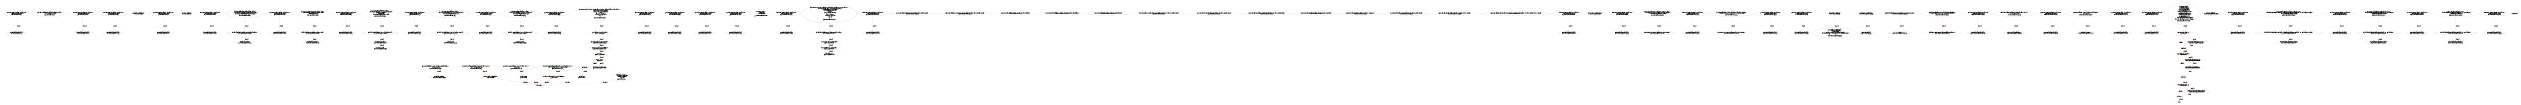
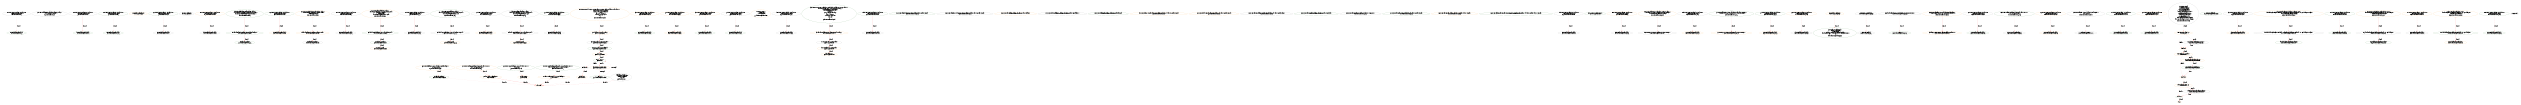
  digraph {
    fontname="DejaVu Sans"
    node [color=darkorange fontname="DejaVu Sans" type_label=expression_statement]
    edge [color=red controlflow_type=next_line edge_type=CFG_edge fontname="DejaVu Sans" style=dotted]
    n1 [color=gray40 label="2_ function bug_unchk_send8() payable public{\n      msg.sender.transfer(1 ether);}\n13-function_definition-3-4" method="bug_unchk_send8()" type_label=function_definition]
    n2 [color=darkgreen label="3_ msg.sender.transfer(1 ether);\n18-expression_statement-4-4" method="bug_unchk_send8()"]
    n3 [color=gray40 label="5_ function _setMetadata(bytes memory metadata) internal {\n        emit MetadataSet(metadata);\n    }\n34-function_definition-6-8" method="_setMetadata(bytes memory metadata)" type_label=function_definition]
    n4 [color=gray40 label="8_ function bug_unchk_send28() payable public{\n      msg.sender.transfer(1 ether);}\n46-function_definition-9-10" method="bug_unchk_send28()" type_label=function_definition]
    n5 [color=darkgreen label="9_ msg.sender.transfer(1 ether);\n51-expression_statement-10-10" method="bug_unchk_send28()"]
    n6 [color=darkgreen label="12_ function bug_unchk_send16() payable public{\n      msg.sender.transfer(1 ether);}\n64-function_definition-13-14" method="bug_unchk_send16()" type_label=function_definition]
    n7 [color=darkgreen label="13_ msg.sender.transfer(1 ether);\n69-expression_statement-14-14" method="bug_unchk_send16()"]
    n8 [label="14_ address private _operator;\n79-new_variable-15-15" type_label=new_variable]
    n9 [color=darkgreen label="15_ function bug_unchk_send24() payable public{\n      msg.sender.transfer(1 ether);}\n84-function_definition-16-17" method="bug_unchk_send24()" type_label=function_definition]
    n10 [color=gray40 label="16_ msg.sender.transfer(1 ether);\n89-expression_statement-17-17" method="bug_unchk_send24()"]
    n11 [color=gray40 label="17_ bool private _status;\n99-new_variable-18-18" type_label=new_variable]
    n12 [label="18_ function bug_unchk_send27() payable public{\n      msg.sender.transfer(1 ether);}\n104-function_definition-19-20" method="bug_unchk_send27()" type_label=function_definition]
    n13 [color=gray40 label="19_ msg.sender.transfer(1 ether);\n109-expression_statement-20-20" method="bug_unchk_send27()"]
    n14 [color=darkgreen label="21_ function _setOperator(address operator) internal {\n        require(_operator != operator, \"cannot set same operator\");\n        _operator = operator;\n        emit OperatorUpdated(operator, hasActiveOperator());\n    }\n129-function_definition-22-26" method="_setOperator(address operator)" type_label=function_definition]
    n15 [color=darkgreen label="22_ require(_operator != operator, \"cannot set same operator\");\n137-expression_statement-23-23" method="_setOperator(address operator)"]
    n16 [color=darkgreen label="23_ _operator = operator;\n147-expression_statement-24-24" method="_setOperator(address operator)"]
    n17 [color=darkgreen label="26_ function bug_unchk_send21() payable public{\n      msg.sender.transfer(1 ether);}\n158-function_definition-27-28" method="bug_unchk_send21()" type_label=function_definition]
    n18 [label="27_ msg.sender.transfer(1 ether);\n163-expression_statement-28-28" method="bug_unchk_send21()"]
    n19 [label="28_ function _transferOperator(address operator) internal {\n        require(_operator != address(0), \"operator not set\");\n        _setOperator(operator);\n    }\n173-function_definition-29-32" method="_transferOperator(address operator)" type_label=function_definition]
    n20 [label="29_ require(_operator != address(0), \"operator not set\");\n181-expression_statement-30-30" method="_transferOperator(address operator)"]
    n21 [color=gray40 label="30_ _setOperator(operator);\n193-expression_statement-31-31" method="_transferOperator(address operator)"]
    n22 [color=gray40 label="32_ function bug_unchk_send10() payable public{\n      msg.sender.transfer(1 ether);}\n198-function_definition-33-34" method="bug_unchk_send10()" type_label=function_definition]
    n23 [color=gray40 label="33_ msg.sender.transfer(1 ether);\n203-expression_statement-34-34" method="bug_unchk_send10()"]
    n24 [label="34_ function _renounceOperator() internal {\n        require(hasActiveOperator(), \"only when operator active\");\n        _operator = address(0);\n        _status = false;\n        emit OperatorUpdated(address(0), false);\n    }\n213-function_definition-35-40" method="_renounceOperator()" type_label=function_definition]
    n25 [color=darkgreen label="35_ require(hasActiveOperator(), \"only when operator active\");\n217-expression_statement-36-36" method="_renounceOperator()"]
    n26 [color=darkgreen label="36_ _operator = address(0);\n226-expression_statement-37-37" method="_renounceOperator()"]
    n27 [label="37_ _status = false;\n232-expression_statement-38-38" method="_renounceOperator()"]
    n28 [color=gray40 label="40_ function bug_unchk_send22() payable public{\n      msg.sender.transfer(1 ether);}\n246-function_definition-41-42" method="bug_unchk_send22()" type_label=function_definition]
    n29 [color=gray40 label="41_ msg.sender.transfer(1 ether);\n251-expression_statement-42-42" method="bug_unchk_send22()"]
    n30 [color=darkgreen label="42_ function _activateOperator() internal {\n        require(!hasActiveOperator(), \"only when operator not active\");\n        _status = true;\n        emit OperatorUpdated(_operator, true);\n    }\n261-function_definition-43-47" method="_activateOperator()" type_label=function_definition]
    n31 [color=gray40 label="43_ require(!hasActiveOperator(), \"only when operator not active\");\n265-expression_statement-44-44" method="_activateOperator()"]
    n32 [label="44_ _status = true;\n275-expression_statement-45-45" method="_activateOperator()"]
    n33 [color=gray40 label="47_ function bug_unchk_send12() payable public{\n      msg.sender.transfer(1 ether);}\n287-function_definition-48-49" method="bug_unchk_send12()" type_label=function_definition]
    n34 [label="48_ msg.sender.transfer(1 ether);\n292-expression_statement-49-49" method="bug_unchk_send12()"]
    n35 [color=gray40 label="49_ function _deactivateOperator() internal {\n        require(hasActiveOperator(), \"only when operator active\");\n        _status = false;\n        emit OperatorUpdated(_operator, false);\n    }\n302-function_definition-50-54" method="_deactivateOperator()" type_label=function_definition]
    n36 [color=gray40 label="50_ require(hasActiveOperator(), \"only when operator active\");\n306-expression_statement-51-51" method="_deactivateOperator()"]
    n37 [label="51_ _status = false;\n315-expression_statement-52-52" method="_deactivateOperator()"]
    n38 [color=darkgreen label="54_ function bug_unchk_send11() payable public{\n      msg.sender.transfer(1 ether);}\n327-function_definition-55-56" method="bug_unchk_send11()" type_label=function_definition]
    n39 [color=gray40 label="55_ msg.sender.transfer(1 ether);\n332-expression_statement-56-56" method="bug_unchk_send11()"]
    n40 [label="56_ function getOperator() public view returns (address operator) {\n        operator = _operator;\n    }\n342-function_definition-57-59" method="getOperator()" type_label=function_definition]
    n41 [color=darkgreen label="57_ operator = _operator;\n352-expression_statement-58-58" method="getOperator()"]
    n42 [label="59_ function bug_unchk_send1() payable public{\n      msg.sender.transfer(1 ether);}\n356-function_definition-60-61" method="bug_unchk_send1()" type_label=function_definition]
    n43 [color=darkgreen label="60_ msg.sender.transfer(1 ether);\n361-expression_statement-61-61" method="bug_unchk_send1()"]
    n44 [label="61_ function isOperator(address caller) public view returns (bool ok) {\n        return (caller == getOperator());\n    }\n371-function_definition-62-64" method="isOperator(address caller)" type_label=function_definition]
    n45 [label="62_ return (caller == getOperator());\n385-return-63-63" method="isOperator(address caller)" type_label=return]
    n46 [label="0_ exit_node" type_label=exit]
    n47 [label="64_ function bug_unchk_send2() payable public{\n      msg.sender.transfer(1 ether);}\n391-function_definition-65-66" method="bug_unchk_send2()" type_label=function_definition]
    n48 [label="65_ msg.sender.transfer(1 ether);\n396-expression_statement-66-66" method="bug_unchk_send2()"]
    n49 [color=darkgreen label="66_ function hasActiveOperator() public view returns (bool ok) {\n        return _status;\n    }\n406-function_definition-67-69" method="hasActiveOperator()" type_label=function_definition]
    n50 [label="67_ return _status;\n416-return-68-68" method="hasActiveOperator()" type_label=return]
    n51 [label="69_ function bug_unchk_send17() payable public{\n      msg.sender.transfer(1 ether);}\n418-function_definition-70-71" method="bug_unchk_send17()" type_label=function_definition]
    n52 [color=darkgreen label="70_ msg.sender.transfer(1 ether);\n423-expression_statement-71-71" method="bug_unchk_send17()"]
    n53 [color=darkgreen label="71_ function isActiveOperator(address caller) public view returns (bool ok) {\n        return (isOperator(caller) && hasActiveOperator());\n    }\n433-function_definition-72-74" method="isActiveOperator(address caller)" type_label=function_definition]
    n54 [label="72_ return (isOperator(caller) && hasActiveOperator());\n447-return-73-73" method="isActiveOperator(address caller)" type_label=return]
    n55 [color=gray40 label="74_ function bug_unchk_send3() payable public{\n      msg.sender.transfer(1 ether);}\n456-function_definition-75-76" method="bug_unchk_send3()" type_label=function_definition]
    n56 [color=darkgreen label="75_ msg.sender.transfer(1 ether);\n461-expression_statement-76-76" method="bug_unchk_send3()"]
    n57 [label="78_ struct MultiHash {\n        bytes32 hash;\n        uint8 hashFunction;\n        uint8 digestSize;\n    }\n474-expression_statement-79-83" method="MultiHash()"]
    n58 [label="83_ function _combineMultiHash(MultiHash memory multihash) internal pure returns (bytes memory) {\n        bytes memory out = new bytes(34);\n        out[0] = byte(multihash.hashFunction);\n        out[1] = byte(multihash.digestSize);\n        uint8 i;\n        for (i = 0; i < 32; i++) {\n          out[i+2] = multihash.hash[i];\n        }\n        return out;\n    }\n488-function_definition-84-93" method="_combineMultiHash(MultiHash memory multihash)" type_label=function_definition]
    n59 [label="84_ bytes memory out = new bytes(34);\n502-new_variable-85-85" method="_combineMultiHash(MultiHash memory multihash)" type_label=new_variable]
    n60 [color=gray40 label="85_ out[0] = byte(multihash.hashFunction);\n513-expression_statement-86-86" method="_combineMultiHash(MultiHash memory multihash)"]
    n61 [color=darkgreen label="86_ out[1] = byte(multihash.digestSize);\n523-expression_statement-87-87" method="_combineMultiHash(MultiHash memory multihash)"]
    n62 [label="87_ uint8 i;\n533-new_variable-88-88" method="_combineMultiHash(MultiHash memory multihash)" type_label=new_variable]
    n63 [color=darkgreen label="88_ for(i < 32;;i++)\n530-for-89-91" method="_combineMultiHash(MultiHash memory multihash)" type_label=for]
    n64 [color=gray40 label="88_ end_loop" method="_combineMultiHash(MultiHash memory multihash)" type_label=end_loop]
    n65 [label="89_ out[i+2] = multihash.hash[i];\n550-expression_statement-90-90" method="_combineMultiHash(MultiHash memory multihash)"]
    n66 [label="91_ return out;\n562-return-92-92" method="_combineMultiHash(MultiHash memory multihash)" type_label=return]
+   n67 [color=darkgreen label="88_ i++\n547-expression_statement-89-89" method="_combineMultiHash(MultiHash memory multihash)"]
    n68 [color=gray40 label="93_ function bug_unchk_send9() payable public{\n      msg.sender.transfer(1 ether);}\n564-function_definition-94-95" method="bug_unchk_send9()" type_label=function_definition]
    n69 [color=gray40 label="94_ msg.sender.transfer(1 ether);\n569-expression_statement-95-95" method="bug_unchk_send9()"]
    n70 [color=darkgreen label="95_ function _splitMultiHash(bytes memory source) internal pure returns (MultiHash memory) {\n        require(source.length == 34, \"length of source must be 34\");\n        uint8 hashFunction = uint8(source[0]);\n        uint8 digestSize = uint8(source[1]);\n        bytes32 hash;\n        assembly {\n          hash := mload(add(source, 34))\n        }\n        return (MultiHash({\n          hashFunction: hashFunction,\n          digestSize: digestSize,\n          hash: hash\n        }));\n    }\n579-function_definition-96-109" method="_splitMultiHash(bytes memory source)" type_label=function_definition]
    n71 [label="96_ require(source.length == 34, \"length of source must be 34\");\n593-expression_statement-97-97" method="_splitMultiHash(bytes memory source)"]
    n72 [color=gray40 label="97_ uint8 hashFunction = uint8(source[0]);\n605-new_variable-98-98" method="_splitMultiHash(bytes memory source)" type_label=new_variable]
    n73 [label="98_ uint8 digestSize = uint8(source[1]);\n615-new_variable-99-99" method="_splitMultiHash(bytes memory source)" type_label=new_variable]
    n74 [label="99_ bytes32 hash;\n625-new_variable-100-100" method="_splitMultiHash(bytes memory source)" type_label=new_variable]
    n75 [color=gray40 label="103_ return (MultiHash({\n          hashFunction: hashFunction,\n          digestSize: digestSize,\n          hash: hash\n        }));\n643-return-104-108" method="_splitMultiHash(bytes memory source)" type_label=return]
    n76 [color=darkgreen label="109_ function bug_unchk_send25() payable public{\n      msg.sender.transfer(1 ether);}\n657-function_definition-110-111" method="bug_unchk_send25()" type_label=function_definition]
    n77 [color=gray40 label="110_ msg.sender.transfer(1 ether);\n662-expression_statement-111-111" method="bug_unchk_send25()"]
    n78 [color=darkgreen label="114_ function create(bytes calldata initData) external returns (address instance);\n693-function_definition-115-115" method="create(bytes calldata initData)" type_label=function_definition]
    n79 [color=gray40 label="115_ function createSalty(bytes calldata initData, bytes32 salt) external returns (address instance);\n705-function_definition-116-116" method="createSalty(bytes calldata initData,bytes32 salt)" type_label=function_definition]
    n80 [label="116_ function getInitSelector() external view returns (bytes4 initSelector);\n721-function_definition-117-117" method="getInitSelector()" type_label=function_definition]
    n81 [color=gray40 label="117_ function getInstanceRegistry() external view returns (address instanceRegistry);\n730-function_definition-118-118" method="getInstanceRegistry()" type_label=function_definition]
    n82 [color=darkgreen label="118_ function getTemplate() external view returns (address template);\n739-function_definition-119-119" method="getTemplate()" type_label=function_definition]
    n83 [label="119_ function getSaltyInstance(bytes calldata, bytes32 salt) external view returns (address instance);\n748-function_definition-120-120" method="getSaltyInstance(bytes calldata,bytes32 salt)" type_label=function_definition]
    n84 [label="120_ function getNextInstance(bytes calldata) external view returns (address instance);\n764-function_definition-121-121" method="getNextInstance(bytes calldata)" type_label=function_definition]
    n85 [color=gray40 label="121_ function getInstanceCreator(address instance) external view returns (address creator);\n776-function_definition-122-122" method="getInstanceCreator(address instance)" type_label=function_definition]
    n86 [color=darkgreen label="122_ function getInstanceType() external view returns (bytes4 instanceType);\n789-function_definition-123-123" method="getInstanceType()" type_label=function_definition]
    n87 [color=gray40 label="123_ function getInstanceCount() external view returns (uint256 count);\n798-function_definition-124-124" method="getInstanceCount()" type_label=function_definition]
    n88 [color=darkgreen label="124_ function getInstance(uint256 index) external view returns (address instance);\n807-function_definition-125-125" method="getInstance(uint256 index)" type_label=function_definition]
    n89 [label="125_ function getInstances() external view returns (address[] memory instances);\n820-function_definition-126-126" method="getInstances()" type_label=function_definition]
    n90 [color=darkgreen label="126_ function getPaginatedInstances(uint256 startIndex, uint256 endIndex) external view returns (address[] memory instances);\n830-function_definition-127-127" method="getPaginatedInstances(uint256 startIndex,uint256 endIndex)" type_label=function_definition]
    n91 [color=gray40 label="129_ function bug_unchk_send5() payable public{\n      msg.sender.transfer(1 ether);}\n854-function_definition-130-131" method="bug_unchk_send5()" type_label=function_definition]
    n92 [color=gray40 label="130_ msg.sender.transfer(1 ether);\n859-expression_statement-131-131" method="bug_unchk_send5()"]
    n93 [color=darkgreen label="131_ MultiHash private _proofHash;\n869-new_variable-132-132" type_label=new_variable]
    n94 [label="132_ function bug_unchk_send31() payable public{\n      msg.sender.transfer(1 ether);}\n875-function_definition-133-134" method="bug_unchk_send31()" type_label=function_definition]
    n95 [color=gray40 label="133_ msg.sender.transfer(1 ether);\n880-expression_statement-134-134" method="bug_unchk_send31()"]
    n96 [label="135_ function _setProofHash(bytes memory proofHash) internal {\n        _proofHash = MultiHashWrapper._splitMultiHash(proofHash);\n        emit ProofHashSet(msg.sender, proofHash);\n    }\n900-function_definition-136-139" method="_setProofHash(bytes memory proofHash)" type_label=function_definition]
    n97 [color=gray40 label="136_ _proofHash = MultiHashWrapper._splitMultiHash(proofHash);\n908-expression_statement-137-137" method="_setProofHash(bytes memory proofHash)"]
    n98 [color=gray40 label="139_ function bug_unchk_send19() payable public{\n      msg.sender.transfer(1 ether);}\n925-function_definition-140-141" method="bug_unchk_send19()" type_label=function_definition]
    n99 [label="140_ msg.sender.transfer(1 ether);\n930-expression_statement-141-141" method="bug_unchk_send19()"]
    n100 [color=darkgreen label="141_ function getProofHash() public view returns (bytes memory proofHash) {\n        proofHash = MultiHashWrapper._combineMultiHash(_proofHash);\n    }\n940-function_definition-142-144" method="getProofHash()" type_label=function_definition]
    n101 [label="142_ proofHash = MultiHashWrapper._combineMultiHash(_proofHash);\n950-expression_statement-143-143" method="getProofHash()"]
    n102 [color=darkgreen label="144_ function bug_unchk_send26() payable public{\n      msg.sender.transfer(1 ether);}\n959-function_definition-145-146" method="bug_unchk_send26()" type_label=function_definition]
    n103 [label="145_ msg.sender.transfer(1 ether);\n964-expression_statement-146-146" method="bug_unchk_send26()"]
    n104 [label="148_ function bug_unchk_send15() payable public{\n      msg.sender.transfer(1 ether);}\n977-function_definition-149-150" method="bug_unchk_send15()" type_label=function_definition]
    n105 [color=gray40 label="149_ msg.sender.transfer(1 ether);\n982-expression_statement-150-150" method="bug_unchk_send15()"]
    n106 [label="150_ address private _factory;\n992-new_variable-151-151" type_label=new_variable]
    n107 [color=darkgreen label="151_ modifier initializeTemplate() {\n        _factory = msg.sender;\n        uint32 codeSize;\n        assembly { codeSize := extcodesize(address) }\n        require(codeSize == 0, \"must be called within contract constructor\");\n        _;\n    }\n997-expression_statement-152-158"]
    n108 [color=gray40 label="152_ _factory = msg.sender;\n1000-expression_statement-153-153"]
    n109 [color=gray40 label="153_ uint32 codeSize;\n1006-new_variable-154-154" type_label=new_variable]
    n110 [color=gray40 label="155_ require(codeSize == 0, \"must be called within contract constructor\");\n1020-expression_statement-156-156"]
    n111 [color=darkgreen label="156_ _;\n1030-expression_statement-157-157"]
    n112 [label="158_ function getCreator() public view returns (address creator) {\n        creator = iFactory(_factory).getInstanceCreator(address(this));\n    }\n1032-function_definition-159-161" method="getCreator()" type_label=function_definition]
    n113 [label="159_ creator = iFactory(_factory).getInstanceCreator(address(this));\n1042-expression_statement-160-160" method="getCreator()"]
    n114 [color=gray40 label="161_ function bug_unchk_send20() payable public{\n      msg.sender.transfer(1 ether);}\n1056-function_definition-162-163" method="bug_unchk_send20()" type_label=function_definition]
    n115 [color=darkgreen label="162_ msg.sender.transfer(1 ether);\n1061-expression_statement-163-163" method="bug_unchk_send20()"]
    n116 [color=darkgreen label="163_ function isCreator(address caller) public view returns (bool ok) {\n        ok = (caller == getCreator());\n    }\n1071-function_definition-164-166" method="isCreator(address caller)" type_label=function_definition]
    n117 [color=gray40 label="164_ ok = (caller == getCreator());\n1085-expression_statement-165-165" method="isCreator(address caller)"]
    n118 [label="166_ function bug_unchk_send32() payable public{\n      msg.sender.transfer(1 ether);}\n1093-function_definition-167-168" method="bug_unchk_send32()" type_label=function_definition]
    n119 [label="167_ msg.sender.transfer(1 ether);\n1098-expression_statement-168-168" method="bug_unchk_send32()"]
    n120 [color=gray40 label="168_ function getFactory() public view returns (address factory) {\n        factory = _factory;\n    }\n1108-function_definition-169-171" method="getFactory()" type_label=function_definition]
    n121 [color=gray40 label="169_ factory = _factory;\n1118-expression_statement-170-170" method="getFactory()"]
    n122 [color=darkgreen label="171_ function bug_unchk_send4() payable public{\n      msg.sender.transfer(1 ether);}\n1122-function_definition-172-173" method="bug_unchk_send4()" type_label=function_definition]
    n123 [color=darkgreen label="172_ msg.sender.transfer(1 ether);\n1127-expression_statement-173-173" method="bug_unchk_send4()"]
    n124 [label="175_ function bug_unchk_send13() payable public{\n      msg.sender.transfer(1 ether);}\n1152-function_definition-176-177" method="bug_unchk_send13()" type_label=function_definition]
    n125 [color=darkgreen label="176_ msg.sender.transfer(1 ether);\n1157-expression_statement-177-177" method="bug_unchk_send13()"]
    n126 [color=gray40 label="178_ function initialize(\n        address operator,\n        bytes memory multihash,\n        bytes memory metadata\n    ) public initializeTemplate() {\n        if (multihash.length != 0) {\n            ProofHash._setProofHash(multihash);\n        }\n        if (operator != address(0)) {\n            Operated._setOperator(operator);\n            Operated._activateOperator();\n        }\n        if (metadata.length != 0) {\n            EventMetadata._setMetadata(metadata);\n        }\n        emit Initialized(operator, multihash, metadata);\n    }\n1181-function_definition-179-195" method="initialize(address operator,bytes memory multihash,bytes memory metadata)" type_label=function_definition]
    n127 [label="183_ if_multihash.length != 0\n1199-if-184-186" method="initialize(address operator,bytes memory multihash,bytes memory metadata)" type_label=if]
    n128 [label="183_ end_if" method="initialize(address operator,bytes memory multihash,bytes memory metadata)" type_label=end_if]
    n129 [color=gray40 label="184_ ProofHash._setProofHash(multihash);\n1206-expression_statement-185-185" method="initialize(address operator,bytes memory multihash,bytes memory metadata)"]
    n130 [color=darkgreen label="182_ initializeTemplate()\n1196-expression_statement-183-183" method="initialize(address operator,bytes memory multihash,bytes memory metadata)"]
    n131 [label="186_ if_operator != address(0)\n1213-if-187-190" method="initialize(address operator,bytes memory multihash,bytes memory metadata)" type_label=if]
    n132 [label="186_ end_if" method="initialize(address operator,bytes memory multihash,bytes memory metadata)" type_label=end_if]
    n133 [label="187_ Operated._setOperator(operator);\n1220-expression_statement-188-188" method="initialize(address operator,bytes memory multihash,bytes memory metadata)"]
    n134 [label="190_ if_metadata.length != 0\n1232-if-191-193" method="initialize(address operator,bytes memory multihash,bytes memory metadata)" type_label=if]
    n135 [color=darkgreen label="188_ Operated._activateOperator();\n1227-expression_statement-189-189" method="initialize(address operator,bytes memory multihash,bytes memory metadata)"]
    n136 [color=darkgreen label="190_ end_if" method="initialize(address operator,bytes memory multihash,bytes memory metadata)" type_label=end_if]
    n137 [color=gray40 label="191_ EventMetadata._setMetadata(metadata);\n1239-expression_statement-192-192" method="initialize(address operator,bytes memory multihash,bytes memory metadata)"]
    1246 [type_label=""]
    n139 [color=gray40 label="195_ function bug_unchk_send7() payable public{\n      msg.sender.transfer(1 ether);}\n1254-function_definition-196-197" method="bug_unchk_send7()" type_label=function_definition]
    n140 [label="196_ msg.sender.transfer(1 ether);\n1259-expression_statement-197-197" method="bug_unchk_send7()"]
    n141 [label="197_ function setMetadata(bytes memory metadata) public {\n        require(Template.isCreator(msg.sender) || Operated.isActiveOperator(msg.sender), \"only active operator or creator\");\n        EventMetadata._setMetadata(metadata);\n    }\n1269-function_definition-198-201" method="setMetadata(bytes memory metadata)" type_label=function_definition]
    n142 [color=gray40 label="198_ require(Template.isCreator(msg.sender) || Operated.isActiveOperator(msg.sender), \"only active operator or creator\");\n1277-expression_statement-199-199" method="setMetadata(bytes memory metadata)"]
    n143 [color=darkgreen label="199_ EventMetadata._setMetadata(metadata);\n1301-expression_statement-200-200" method="setMetadata(bytes memory metadata)"]
    n144 [color=darkgreen label="201_ function bug_unchk_send23() payable public{\n      msg.sender.transfer(1 ether);}\n1308-function_definition-202-203" method="bug_unchk_send23()" type_label=function_definition]
    n145 [color=darkgreen label="202_ msg.sender.transfer(1 ether);\n1313-expression_statement-203-203" method="bug_unchk_send23()"]
    n146 [label="203_ function transferOperator(address operator) public {\n        require(Operated.isActiveOperator(msg.sender), \"only active operator\");\n        Operated._transferOperator(operator);\n    }\n1323-function_definition-204-207" method="transferOperator(address operator)" type_label=function_definition]
    n147 [color=gray40 label="204_ require(Operated.isActiveOperator(msg.sender), \"only active operator\");\n1331-expression_statement-205-205" method="transferOperator(address operator)"]
    n148 [color=darkgreen label="205_ Operated._transferOperator(operator);\n1346-expression_statement-206-206" method="transferOperator(address operator)"]
    n149 [label="207_ function bug_unchk_send14() payable public{\n      msg.sender.transfer(1 ether);}\n1353-function_definition-208-209" method="bug_unchk_send14()" type_label=function_definition]
    n150 [color=gray40 label="208_ msg.sender.transfer(1 ether);\n1358-expression_statement-209-209" method="bug_unchk_send14()"]
    n151 [label="209_ function renounceOperator() public {\n        require(Operated.isActiveOperator(msg.sender), \"only active operator\");\n        Operated._renounceOperator();\n    }\n1368-function_definition-210-213" method="renounceOperator()" type_label=function_definition]
    n152 [color=darkgreen label="210_ require(Operated.isActiveOperator(msg.sender), \"only active operator\");\n1372-expression_statement-211-211" method="renounceOperator()"]
    n153 [label="211_ Operated._renounceOperator();\n1387-expression_statement-212-212" method="renounceOperator()"]
    n154 [color=darkgreen label="213_ function bug_unchk_send30() payable public{\n      msg.sender.transfer(1 ether);}\n1392-function_definition-214-215" method="bug_unchk_send30()" type_label=function_definition]
    n155 [color=darkgreen label="214_ msg.sender.transfer(1 ether);\n1397-expression_statement-215-215" method="bug_unchk_send30()"]
    n156 [color=gray40 label="0_ start_node" type_label=start]
    n1 -> n2 [label=next_line]
    n4 -> n5 [label=next_line style=solid]
    n6 -> n7 [label=next_line]
    n9 -> n10 [label=next_line style=dashed]
    n12 -> n13 [label=next_line]
    n14 -> n15 [label=next_line style=solid]
    n15 -> n16 [label=next_line style=solid]
    n17 -> n18 [label=next_line style=solid]
    n19 -> n20 [label=next_line]
    n20 -> n21 [label=next_line]
    n22 -> n23 [label=next_line style=solid]
    n24 -> n25 [label=next_line style=solid]
    n25 -> n26 [label=next_line]
    n26 -> n27 [label=next_line]
    n28 -> n29 [label=next_line style=solid]
    n30 -> n31 [label=next_line]
    n31 -> n32 [label=next_line style=dashed]
    n33 -> n34 [label=next_line]
    n35 -> n36 [label=next_line style=dashed]
    n36 -> n37 [label=next_line style=solid]
    n38 -> n39 [label=next_line style=dashed]
    n40 -> n41 [label=next_line]
    n42 -> n43 [label=next_line]
    n44 -> n45 [label=next_line style=solid]
    n45 -> n46 [controlflow_type=return_exit label=return_exit style=solid]
    n47 -> n48 [label=next_line]
    n49 -> n50 [label=next_line style=dashed]
-   n50 -> n46 [controlflow_type=return_exit label=return_exit]
+   n41 -> n46 [controlflow_type=return_exit label=return_exit]
    n51 -> n52 [label=next_line style=dashed]
    n53 -> n54 [label=next_line]
    n54 -> n46 [controlflow_type=return_exit label=return_exit style=solid]
    n55 -> n56 [label=next_line style=dashed]
    n58 -> n59 [label=next_line]
    n59 -> n60 [label=next_line style=solid]
    n60 -> n61 [label=next_line style=dashed]
    n61 -> n62 [label=next_line style=dashed]
    n62 -> n63 [label=next_line style=dashed]
    n63 -> n64 [controlflow_type=neg_next label=neg_next]
    n63 -> n65 [controlflow_type=pos_next label=pos_next style=solid]
    n64 -> n66 [label=next_line style=solid]
+   n65 -> n67 [controlflow_type=loop_update label=loop_update style=dashed]
    n66 -> n46 [controlflow_type=return_exit label=return_exit]
+   n67 -> n63 [controlflow_type=loop_update label=loop_update]
    n68 -> n69 [label=next_line style=dashed]
    n70 -> n71 [label=next_line style=solid]
    n71 -> n72 [label=next_line style=solid]
    n72 -> n73 [label=next_line style=solid]
    n73 -> n74 [label=next_line]
    n75 -> n46 [controlflow_type=return_exit label=return_exit style=dashed]
    n76 -> n77 [label=next_line style=solid]
    n91 -> n92 [label=next_line]
    n94 -> n95 [label=next_line style=dashed]
    n96 -> n97 [label=next_line style=dashed]
    n98 -> n99 [label=next_line]
    n100 -> n101 [label=next_line style=dashed]
    n102 -> n103 [label=next_line style=dashed]
    n104 -> n105 [label=next_line style=dashed]
    n106 -> n107 [label=next_line style=dashed]
    n108 -> n109 [label=next_line style=dashed]
    n110 -> n111 [label=next_line]
    n112 -> n113 [label=next_line style=solid]
    n114 -> n115 [label=next_line style=solid]
    n116 -> n117 [label=next_line]
    n118 -> n119 [label=next_line style=dashed]
    n120 -> n121 [label=next_line]
    n122 -> n123 [label=next_line]
    n124 -> n125 [label=next_line]
    n126 -> n127 [label=next_line]
    n127 -> n128 [controlflow_type=neg_next label=neg_next]
    n127 -> n129 [controlflow_type=pos_next label=pos_next style=dashed]
    n128 -> n131 [label=next_line]
    n129 -> n128 [controlflow_type=end_if label=end_if]
    n131 -> n132 [controlflow_type=neg_next label=neg_next style=dashed]
    n131 -> n133 [controlflow_type=pos_next label=pos_next style=dashed]
    n132 -> n134 [label=next_line]
    n133 -> n135 [label=next_line]
    n134 -> n136 [controlflow_type=neg_next label=neg_next]
    n134 -> n137 [controlflow_type=pos_next label=pos_next style=solid]
    n135 -> n132 [controlflow_type=end_if label=end_if style=solid]
    n136 -> 1246 [label=next_line style=dashed]
    n137 -> n136 [controlflow_type=end_if label=end_if style=solid]
    n139 -> n140 [label=next_line style=dashed]
    n141 -> n142 [label=next_line style=dashed]
    n142 -> n143 [label=next_line style=solid]
    n144 -> n145 [label=next_line style=dashed]
    n146 -> n147 [label=next_line style=solid]
    n147 -> n148 [label=next_line style=solid]
    n149 -> n150 [label=next_line style=dashed]
    n151 -> n152 [label=next_line style=solid]
    n152 -> n153 [label=next_line style=solid]
    n154 -> n155 [label=next_line style=dashed]
  }
